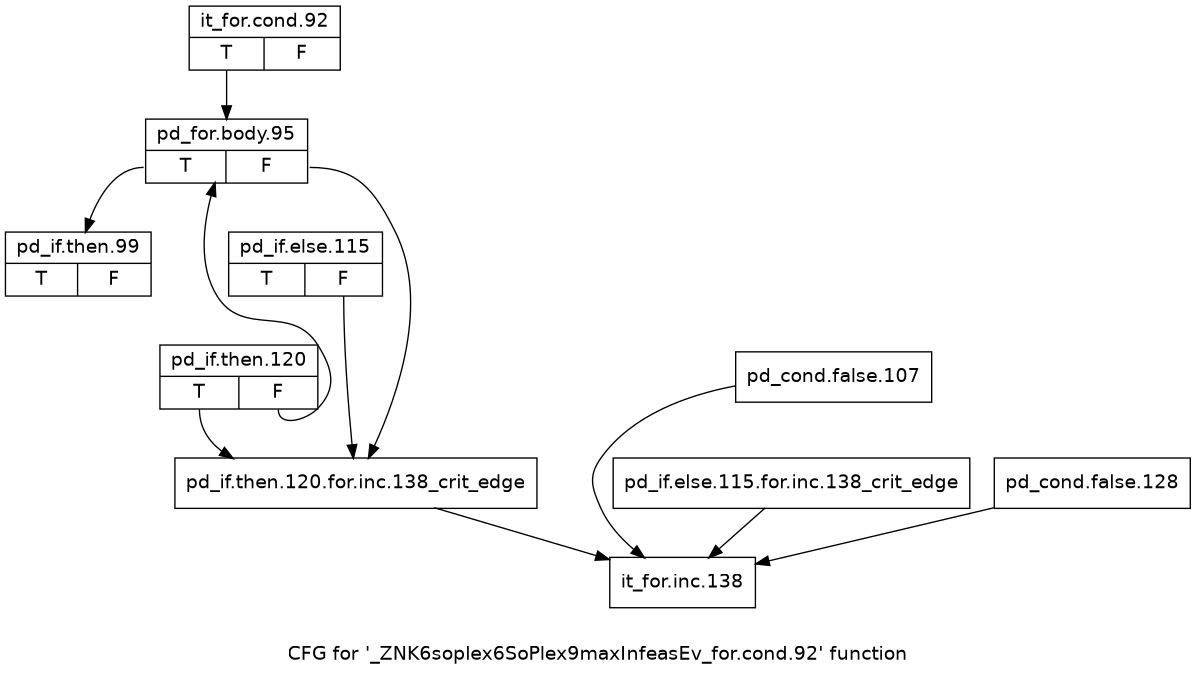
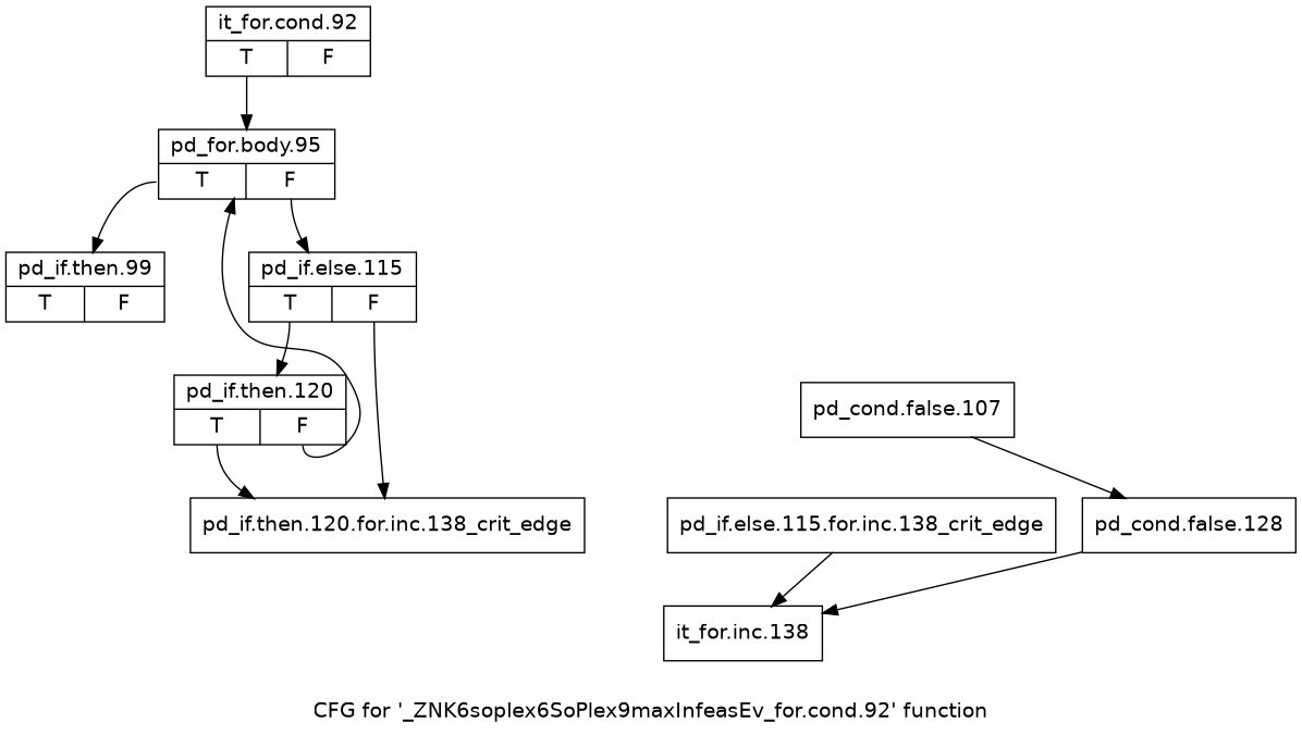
  digraph {
    fontname="DejaVu Sans"
    label="CFG for '_ZNK6soplex6SoPlex9maxInfeasEv_for.cond.92' function"
    node [fontname="DejaVu Sans" shape=record]
    edge [fontname="DejaVu Sans"]
    n1 [label="{it_for.cond.92|{<s0>T|<s1>F}}"]
    n2 [label="{pd_for.body.95|{<s0>T|<s1>F}}"]
    n3 [label="{pd_if.then.99|{<s0>T|<s1>F}}"]
    n4 [label="{pd_if.else.115|{<s0>T|<s1>F}}"]
    n5 [label="{pd_if.then.120|{<s0>T|<s1>F}}"]
    n6 [label="{pd_if.then.120.for.inc.138_crit_edge}"]
    n7 [label="{pd_cond.false.107}"]
    n8 [label="{it_for.inc.138}"]
    n9 [label="{pd_if.else.115.for.inc.138_crit_edge}"]
    n10 [label="{pd_cond.false.128}"]
    n1 -> n2 [tailport=s0]
    n2 -> n3 [tailport=s0]
-   n2 -> n6 [tailport=s1]
+   n2 -> n4 [tailport=s1]
+   n4 -> n5 [tailport=s0]
    n4 -> n6 [tailport=s1]
    n5 -> n2 [tailport=s1]
    n5 -> n6 [tailport=s0]
-   n6 -> n8
-   n7 -> n8
+   n7 -> n10
    n9 -> n8
    n10 -> n8
  }
